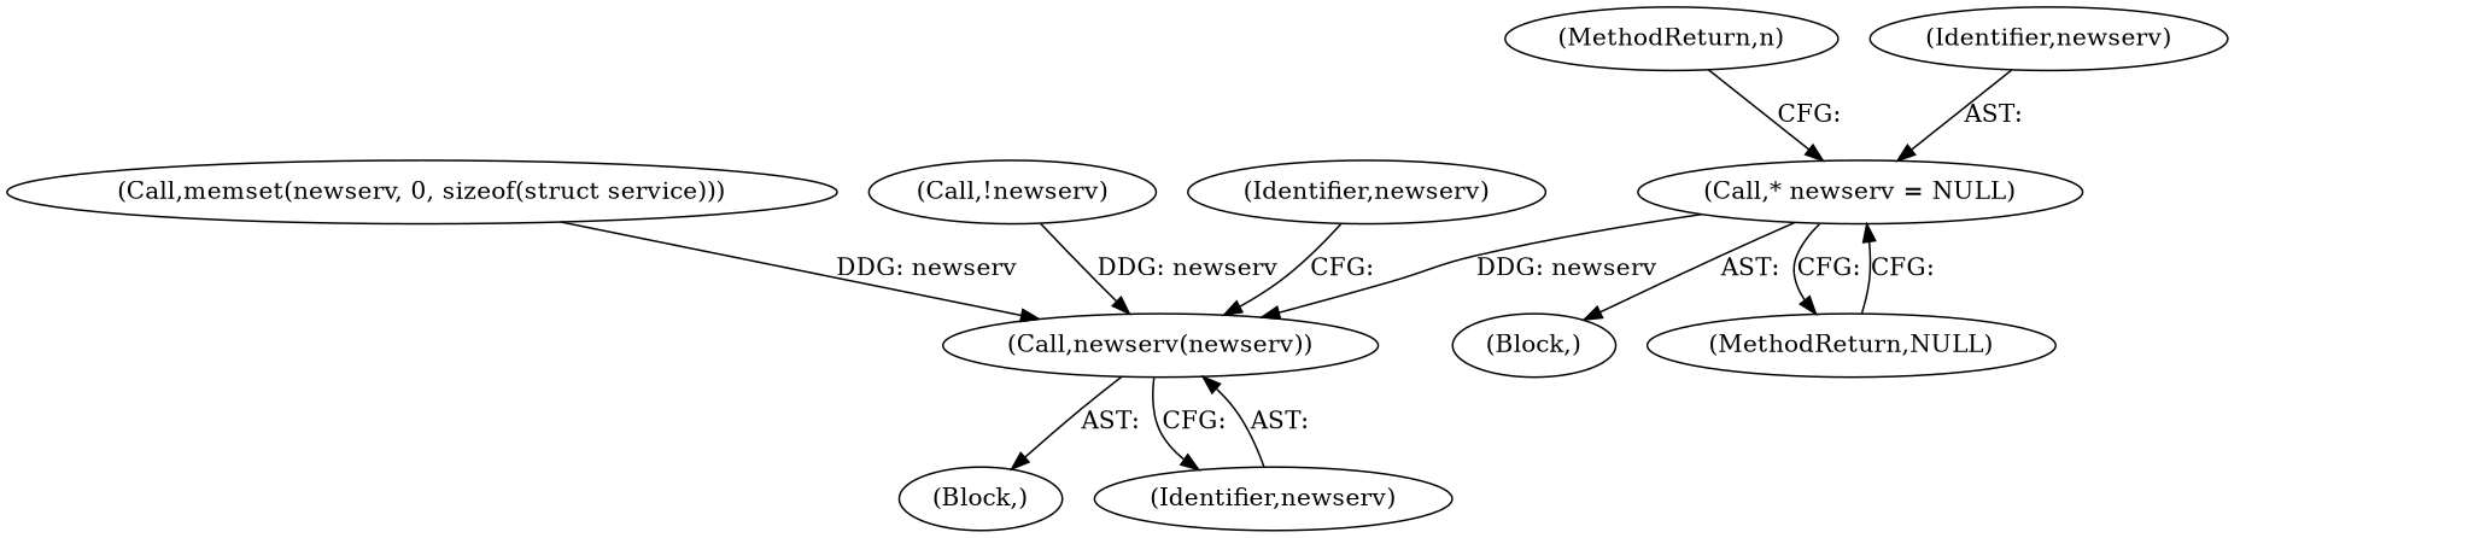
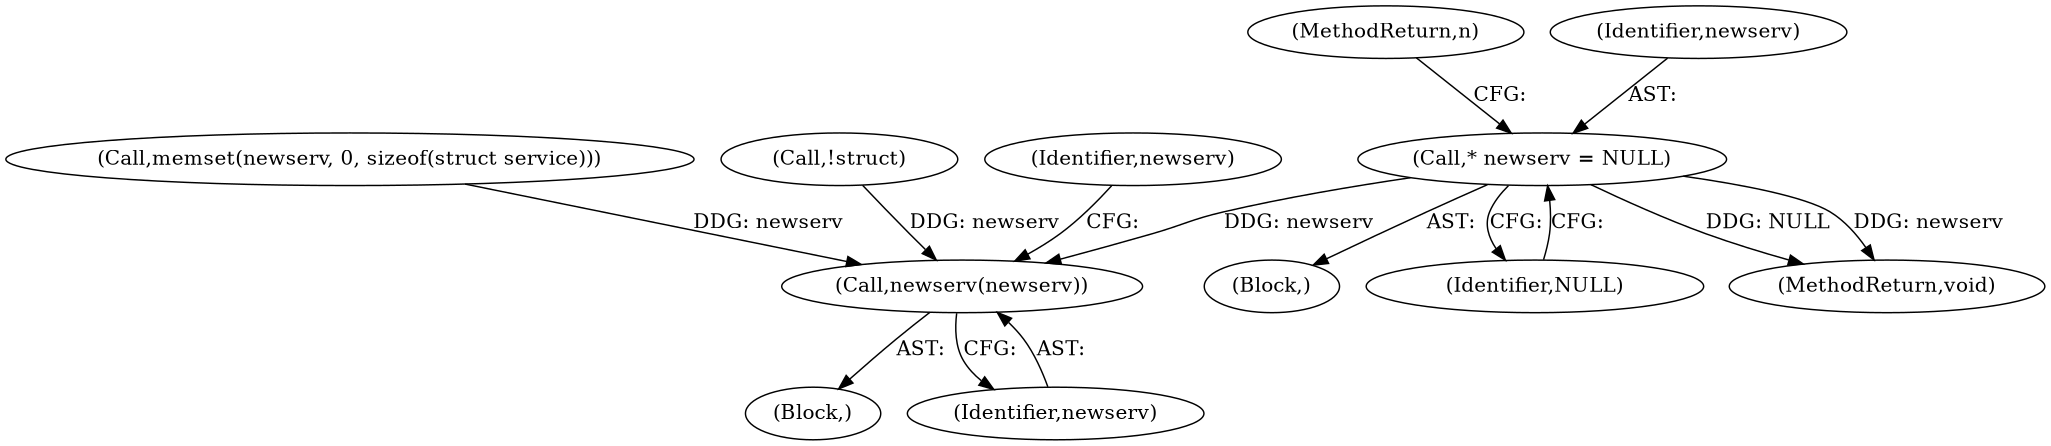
  digraph {
    n1 [label="(Call,* newserv = NULL)"]
    n2 [label="(Call,newserv(newserv))"]
    n3 [label="(Block,)"]
-   n4 [label="(MethodReturn,NULL)"]
+   n4 [label="(Identifier,NULL)"]
+   n5 [label="(MethodReturn,void)"]
    n6 [label="(Block,)"]
    n7 [label="(Identifier,newserv)"]
    n8 [label="(Call,memset(newserv, 0, sizeof(struct service)))"]
-   n9 [label="(Call,!newserv)"]
+   n9 [label="(Call,!struct)"]
    n10 [label="(MethodReturn,n)"]
    n11 [label="(Identifier,newserv)"]
    n12 [label="(Identifier,newserv)"]
    n1 -> n2 [label="DDG: newserv"]
    n1 -> n3 [label="AST: "]
    n1 -> n4 [label="CFG: "]
+   n1 -> n5 [label="DDG: NULL"]
+   n1 -> n5 [label="DDG: newserv"]
    n2 -> n6 [label="AST: "]
    n2 -> n7 [label="CFG: "]
    n4 -> n1 [label="CFG: "]
    n7 -> n2 [label="AST: "]
    n8 -> n2 [label="DDG: newserv"]
    n9 -> n2 [label="DDG: newserv"]
    n10 -> n1 [label="CFG: "]
    n11 -> n1 [label="AST: "]
    n12 -> n2 [label="CFG: "]
  }
